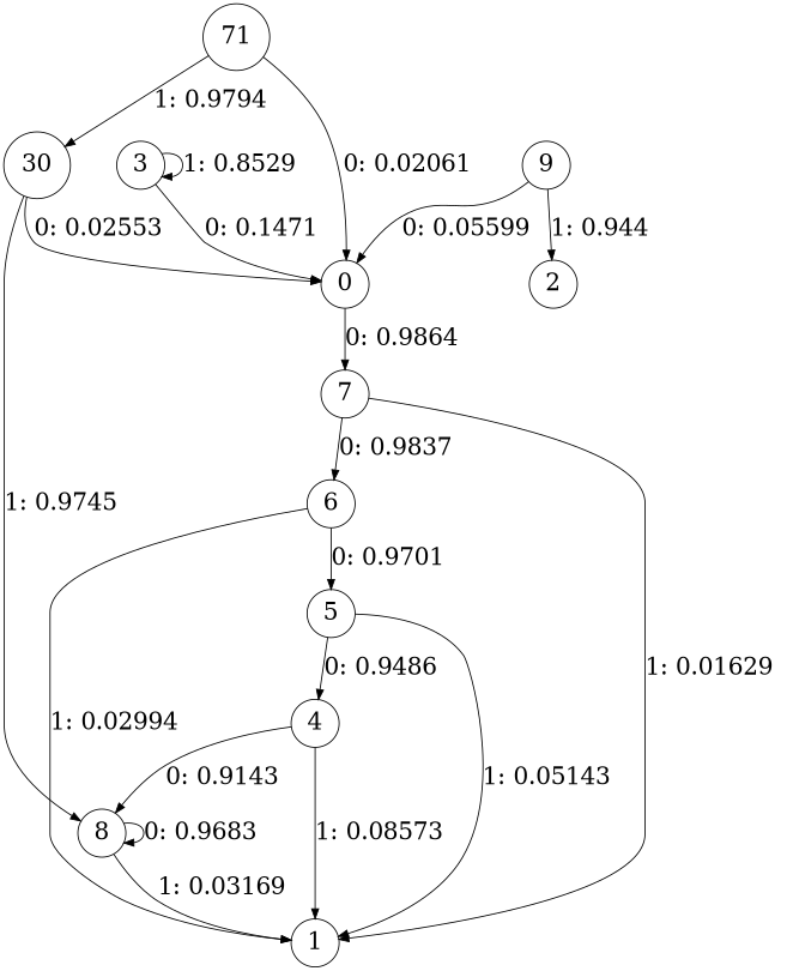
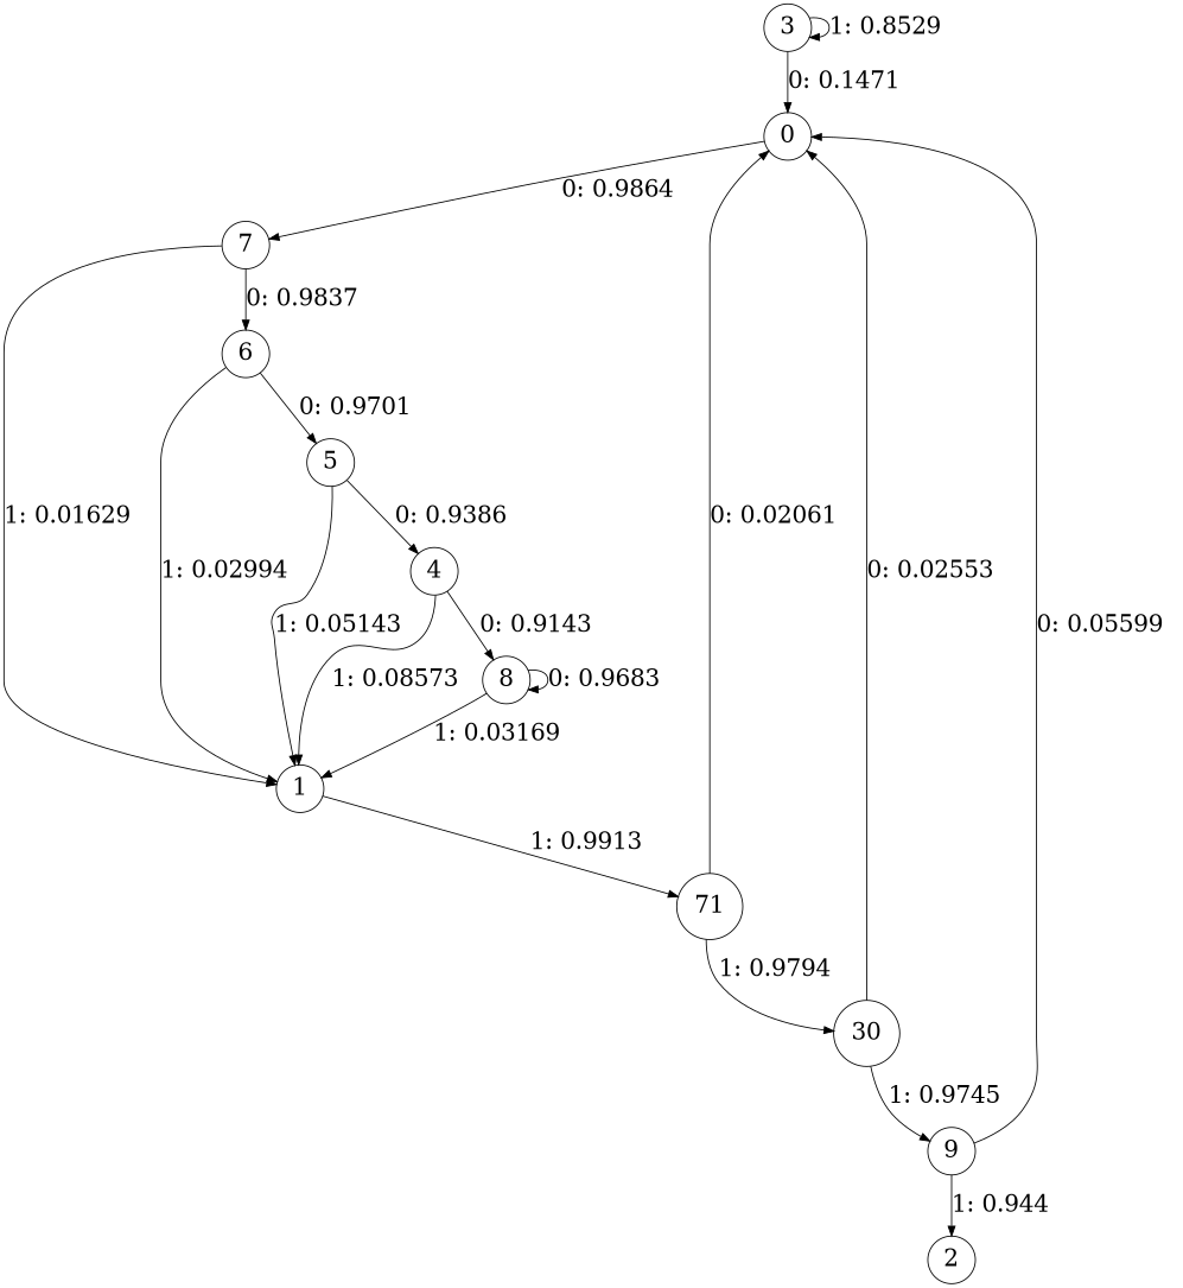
  digraph {
    node [fontsize=24 shape=circle]
    edge [fontsize=24]
    0
    7
    1
    6
    n5 [label=71]
    5
    n7 [label=30]
    9
    3
    4
    8
    2
    0 -> 7 [label="0: 0.9864   "]
    7 -> 1 [label="1: 0.01629  "]
    7 -> 6 [label="0: 0.9837   "]
+   1 -> n5 [label="1: 0.9913   "]
    6 -> 1 [label="1: 0.02994  "]
    6 -> 5 [label="0: 0.9701   "]
    n5 -> 0 [label="0: 0.02061  "]
    n5 -> n7 [label="1: 0.9794   "]
    5 -> 1 [label="1: 0.05143  "]
-   5 -> 4 [label="0: 0.9486   "]
+   5 -> 4 [label="0: 0.9386   "]
    n7 -> 0 [label="0: 0.02553  "]
-   n7 -> 8 [label="1: 0.9745   "]
+   n7 -> 9 [label="1: 0.9745   "]
    9 -> 0 [label="0: 0.05599  "]
    9 -> 2 [label="1: 0.944    "]
    3 -> 0 [label="0: 0.1471   "]
    3 -> 3 [label="1: 0.8529   "]
    4 -> 1 [label="1: 0.08573  "]
    4 -> 8 [label="0: 0.9143   "]
    8 -> 1 [label="1: 0.03169  "]
    8 -> 8 [label="0: 0.9683   "]
  }
